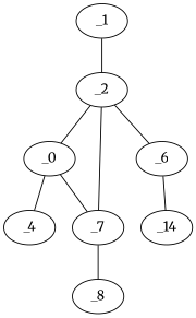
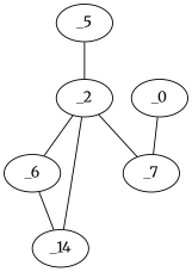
  graph {
    fontname=Merriweather
    node [charge=0 chem=1 fontname=Merriweather symbol="C  " y=0.6274]
    edge [fontname=Merriweather valence=1]
-   _1 [chem=5 symbol="S  " x=5.1935]
+   _1 [chem=5 symbol="S  " x=5.1935 label=_5]
    _2 [x=4.3845 y=0.0396]
    n3 [chem=4 label=_0 symbol="N  " x=3.5755]
    _6 [x=3.7967 y=-0.7694]
    _7 [x=2.9877 y=-0.1816]
-   _4 [x=3.8845 y=1.5784]
    n7 [label=_14 x=4.6057 y=-1.3572]
-   _8 [chem=2 symbol="O  " x=2 y=-0.3381]
    _1 -- _2
-   _2 -- n3
+   _2 -- n7
    _2 -- _6
    _2 -- _7
    n3 -- _7
-   n3 -- _4
    _6 -- n7
-   _7 -- _8 [valence=2]
  }
